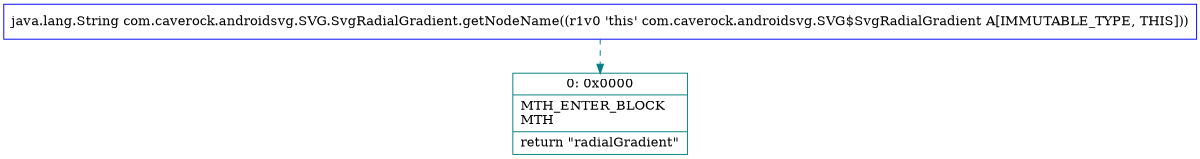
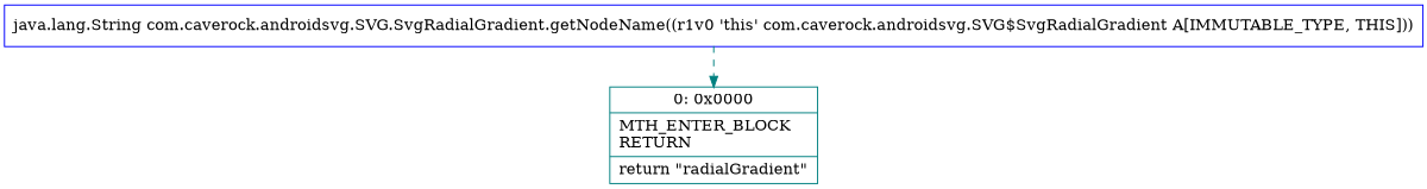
  digraph {
    node [shape=record]
-   n1 [label="{0\:\ 0x0000|MTH_ENTER_BLOCK\lMTH\l|return \"radialGradient\"\l}" color=teal]
+   n1 [label="{0\:\ 0x0000|MTH_ENTER_BLOCK\lRETURN\l|return \"radialGradient\"\l}" color=teal]
    n2 [label="{java.lang.String com.caverock.androidsvg.SVG.SvgRadialGradient.getNodeName((r1v0 'this' com.caverock.androidsvg.SVG$SvgRadialGradient A[IMMUTABLE_TYPE, THIS])) }" color=blue]
    n2 -> n1 [color=teal style=dashed]
  }
